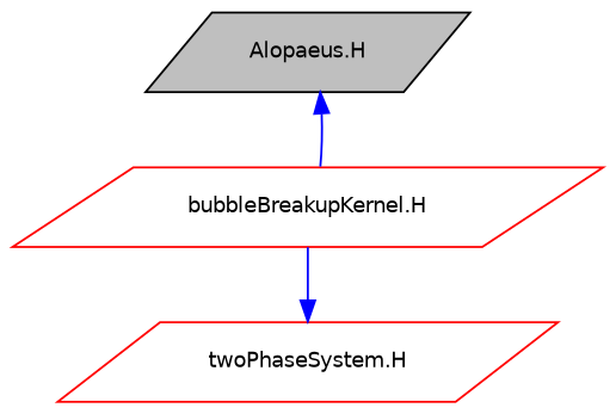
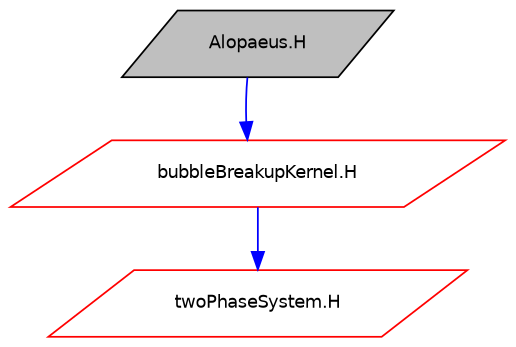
  digraph {
    node [color=red fontname=Helvetica fontsize=10 shape=parallelogram]
    edge [color=blue fontname=Helvetica fontsize=10 labelfontname=Helvetica labelfontsize=10 style=solid]
    n1 [color=black fillcolor=grey75 fontcolor=black height=0.2 label="Alopaeus.H" style=filled width=0.4]
    n2 [height=0.2 label="bubbleBreakupKernel.H" width=0.4]
    n3 [height=0.2 label="twoPhaseSystem.H" width=0.4]
-   n2 -> n1
+   n1 -> n2
    n2 -> n3
  }
